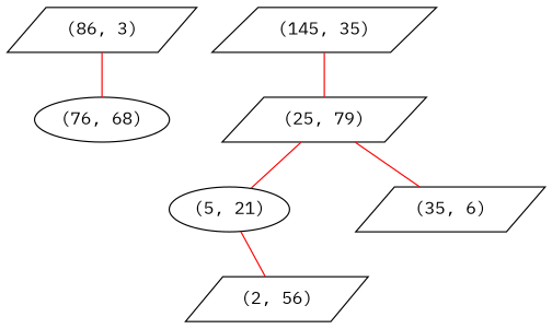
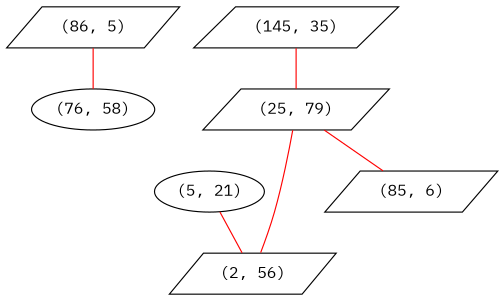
  graph {
    fontname="IBM Plex Mono"
    node [fontname="IBM Plex Mono" shape=parallelogram]
    edge [color=red fontname="IBM Plex Mono" weight=1]
-   "(76, 68)" [shape=ellipse]
-   "(86, 3)"
+   "(76, 68)" [shape=ellipse label="(76, 58)"]
+   "(86, 3)" [label="(86, 5)"]
    "(5, 21)" [shape=ellipse]
    "(2, 56)"
    n5 [label="(145, 35)"]
    "(25, 79)"
-   "(35, 6)"
+   "(35, 6)" [label="(85, 6)"]
    "(86, 3)" -- "(76, 68)"
    "(5, 21)" -- "(2, 56)"
    n5 -- "(25, 79)"
-   "(25, 79)" -- "(5, 21)"
+   "(25, 79)" -- "(2, 56)"
    "(25, 79)" -- "(35, 6)"
  }
